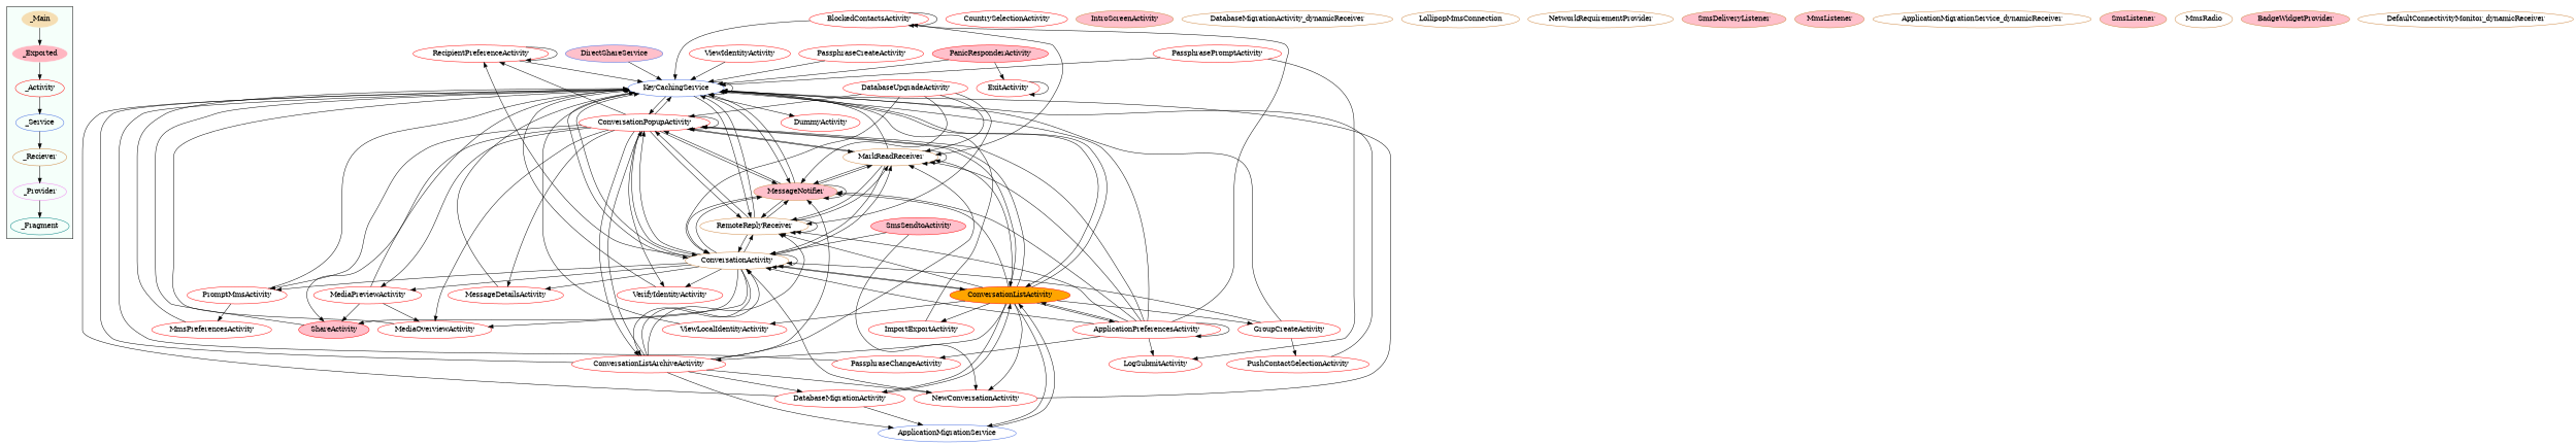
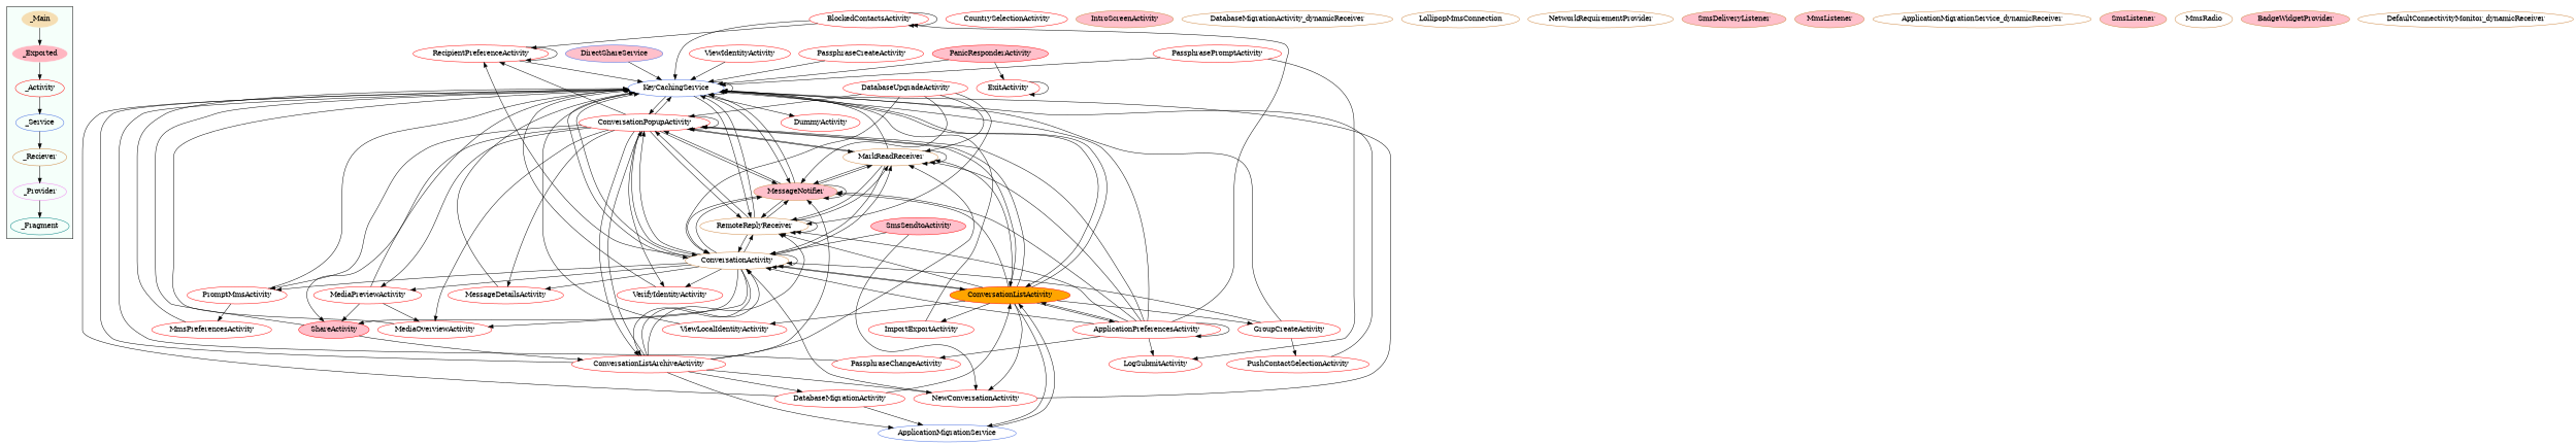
  digraph {
    node [color=red]
    _Activity
    _Service [color=royalblue]
    _Reciever [color=peru]
    _Provider [color=violet]
    _Fragment [color=teal]
    _Main [color=mintcream fillcolor=wheat style=filled]
    _Exported [color=mintcream fillcolor=lightpink style=filled]
    BlockedContactsActivity
    RecipientPreferenceActivity
    KeyCachingService [color=royalblue]
    ConversationPopupActivity
    ConversationActivity [color=peru]
    ConversationListActivity [fillcolor=orange style=filled]
    RemoteReplyReceiver [color=peru]
    MessageNotifier [color=peru fillcolor=pink style=filled]
    DummyActivity
    PushContactSelectionActivity
    MessageDetailsActivity
    ShareActivity [fillcolor=pink style=filled]
    ConversationListArchiveActivity
    MediaPreviewActivity
    PromptMmsActivity
    MediaOverviewActivity
    VerifyIdentityActivity
    MarkReadReceiver [color=peru]
    NewConversationActivity
    DatabaseMigrationActivity
    ApplicationMigrationService [color=royalblue]
    MmsPreferencesActivity
    ViewLocalIdentityActivity
    GroupCreateActivity
    ImportExportActivity
    ApplicationPreferencesActivity
    PanicResponderActivity [fillcolor=pink style=filled]
    ExitActivity
    CountrySelectionActivity
    LogSubmitActivity
    PassphraseChangeActivity
    ViewIdentityActivity
    DatabaseUpgradeActivity
    IntroScreenActivity [color=peru fillcolor=pink style=filled]
    PassphraseCreateActivity
    PassphrasePromptActivity
    SmsSendtoActivity [fillcolor=pink style=filled]
    DirectShareService [color=royalblue fillcolor=pink style=filled]
    DatabaseMigrationActivity_dynamicReceiver [color=peru]
    LollipopMmsConnection [color=peru]
    NetworkRequirementProvider [color=peru]
    SmsDeliveryListener [color=peru fillcolor=pink style=filled]
    MmsListener [color=peru fillcolor=pink style=filled]
    ApplicationMigrationService_dynamicReceiver [color=peru]
    SmsListener [color=peru fillcolor=pink style=filled]
    MmsRadio [color=peru]
    BadgeWidgetProvider [color=peru fillcolor=pink style=filled]
    DefaultConnectivityMonitor_dynamicReceiver [color=peru]
    subgraph cluster_1 {
      bgcolor=mintcream
      _Activity
      _Service
      _Reciever
      _Provider
      _Fragment
      _Main
      _Exported
    }
    _Activity -> _Service
    _Service -> _Reciever
    _Reciever -> _Provider
    _Provider -> _Fragment
    _Main -> _Exported
    _Exported -> _Activity
    BlockedContactsActivity -> BlockedContactsActivity
-   BlockedContactsActivity -> MarkReadReceiver
+   BlockedContactsActivity -> RecipientPreferenceActivity
    BlockedContactsActivity -> KeyCachingService
    RecipientPreferenceActivity -> RecipientPreferenceActivity
    RecipientPreferenceActivity -> KeyCachingService
    KeyCachingService -> KeyCachingService
    KeyCachingService -> ConversationPopupActivity
    KeyCachingService -> ConversationActivity
    KeyCachingService -> ConversationListActivity
    KeyCachingService -> RemoteReplyReceiver
    KeyCachingService -> MessageNotifier
    KeyCachingService -> DummyActivity
    ConversationPopupActivity -> RecipientPreferenceActivity
    ConversationPopupActivity -> KeyCachingService
    ConversationPopupActivity -> ConversationPopupActivity
    ConversationPopupActivity -> ConversationActivity
    ConversationPopupActivity -> ConversationListActivity
    ConversationPopupActivity -> RemoteReplyReceiver
    ConversationPopupActivity -> MessageNotifier
    ConversationPopupActivity -> MessageDetailsActivity
    ConversationPopupActivity -> ShareActivity
    ConversationPopupActivity -> ConversationListArchiveActivity
    ConversationPopupActivity -> MediaPreviewActivity
    ConversationPopupActivity -> PromptMmsActivity
    ConversationPopupActivity -> MediaOverviewActivity
    ConversationPopupActivity -> VerifyIdentityActivity
    ConversationPopupActivity -> MarkReadReceiver
    ConversationActivity -> RecipientPreferenceActivity
    ConversationActivity -> KeyCachingService
    ConversationActivity -> ConversationPopupActivity
    ConversationActivity -> ConversationActivity
    ConversationActivity -> ConversationListActivity
    ConversationActivity -> RemoteReplyReceiver
    ConversationActivity -> MessageNotifier
    ConversationActivity -> MessageDetailsActivity
    ConversationActivity -> ShareActivity
    ConversationActivity -> ConversationListArchiveActivity
    ConversationActivity -> MediaPreviewActivity
    ConversationActivity -> PromptMmsActivity
    ConversationActivity -> MediaOverviewActivity
    ConversationActivity -> VerifyIdentityActivity
    ConversationActivity -> MarkReadReceiver
    ConversationListActivity -> KeyCachingService
    ConversationListActivity -> ConversationPopupActivity
    ConversationListActivity -> ConversationActivity
    ConversationListActivity -> RemoteReplyReceiver
    ConversationListActivity -> MessageNotifier
-   ConversationListActivity -> ConversationListArchiveActivity
+   ShareActivity -> ConversationListArchiveActivity
    ConversationListActivity -> MarkReadReceiver
    ConversationListActivity -> NewConversationActivity
-   ConversationListActivity -> DatabaseMigrationActivity
    ConversationListActivity -> ApplicationMigrationService
    ConversationListActivity -> ViewLocalIdentityActivity
    ConversationListActivity -> GroupCreateActivity
    ConversationListActivity -> ImportExportActivity
    ConversationListActivity -> ApplicationPreferencesActivity
    RemoteReplyReceiver -> KeyCachingService
    RemoteReplyReceiver -> ConversationPopupActivity
    RemoteReplyReceiver -> ConversationActivity
    RemoteReplyReceiver -> RemoteReplyReceiver
    RemoteReplyReceiver -> MessageNotifier
    RemoteReplyReceiver -> MarkReadReceiver
    MessageNotifier -> KeyCachingService
    MessageNotifier -> ConversationPopupActivity
    MessageNotifier -> ConversationActivity
    MessageNotifier -> RemoteReplyReceiver
    MessageNotifier -> MessageNotifier
    MessageNotifier -> MarkReadReceiver
    PushContactSelectionActivity -> KeyCachingService
    MessageDetailsActivity -> KeyCachingService
    ShareActivity -> KeyCachingService
    ConversationListArchiveActivity -> KeyCachingService
    ConversationListArchiveActivity -> ConversationPopupActivity
    ConversationListArchiveActivity -> ConversationActivity
    ConversationListArchiveActivity -> RemoteReplyReceiver
    ConversationListArchiveActivity -> MessageNotifier
    ConversationListArchiveActivity -> MarkReadReceiver
    ConversationListArchiveActivity -> NewConversationActivity
    ConversationListArchiveActivity -> DatabaseMigrationActivity
    ConversationListArchiveActivity -> ApplicationMigrationService
    MediaPreviewActivity -> KeyCachingService
    MediaPreviewActivity -> ShareActivity
    MediaPreviewActivity -> MediaOverviewActivity
    PromptMmsActivity -> KeyCachingService
    PromptMmsActivity -> MmsPreferencesActivity
    MediaOverviewActivity -> KeyCachingService
    VerifyIdentityActivity -> KeyCachingService
    MarkReadReceiver -> KeyCachingService
    MarkReadReceiver -> ConversationPopupActivity
    MarkReadReceiver -> ConversationActivity
    MarkReadReceiver -> RemoteReplyReceiver
    MarkReadReceiver -> MessageNotifier
    MarkReadReceiver -> MarkReadReceiver
    NewConversationActivity -> KeyCachingService
    NewConversationActivity -> ConversationActivity
    DatabaseMigrationActivity -> KeyCachingService
    DatabaseMigrationActivity -> ConversationListActivity
    DatabaseMigrationActivity -> ApplicationMigrationService
    ApplicationMigrationService -> ConversationListActivity
    MmsPreferencesActivity -> KeyCachingService
    ViewLocalIdentityActivity -> KeyCachingService
    GroupCreateActivity -> KeyCachingService
    GroupCreateActivity -> ConversationActivity
    GroupCreateActivity -> PushContactSelectionActivity
    ImportExportActivity -> KeyCachingService
    ApplicationPreferencesActivity -> BlockedContactsActivity
    ApplicationPreferencesActivity -> KeyCachingService
    ApplicationPreferencesActivity -> ConversationPopupActivity
    ApplicationPreferencesActivity -> ConversationActivity
    ApplicationPreferencesActivity -> ConversationListActivity
    ApplicationPreferencesActivity -> RemoteReplyReceiver
    ApplicationPreferencesActivity -> MessageNotifier
    ApplicationPreferencesActivity -> MarkReadReceiver
    ApplicationPreferencesActivity -> ApplicationPreferencesActivity
    ApplicationPreferencesActivity -> LogSubmitActivity
    ApplicationPreferencesActivity -> PassphraseChangeActivity
    PanicResponderActivity -> KeyCachingService
    PanicResponderActivity -> ExitActivity
    ExitActivity -> ExitActivity
    PassphraseChangeActivity -> KeyCachingService
    ViewIdentityActivity -> KeyCachingService
    DatabaseUpgradeActivity -> ConversationPopupActivity
    DatabaseUpgradeActivity -> ConversationActivity
    DatabaseUpgradeActivity -> RemoteReplyReceiver
    DatabaseUpgradeActivity -> MessageNotifier
    DatabaseUpgradeActivity -> MarkReadReceiver
    PassphraseCreateActivity -> KeyCachingService
    PassphrasePromptActivity -> KeyCachingService
    PassphrasePromptActivity -> LogSubmitActivity
    SmsSendtoActivity -> ConversationActivity
    SmsSendtoActivity -> NewConversationActivity
    DirectShareService -> KeyCachingService
  }
